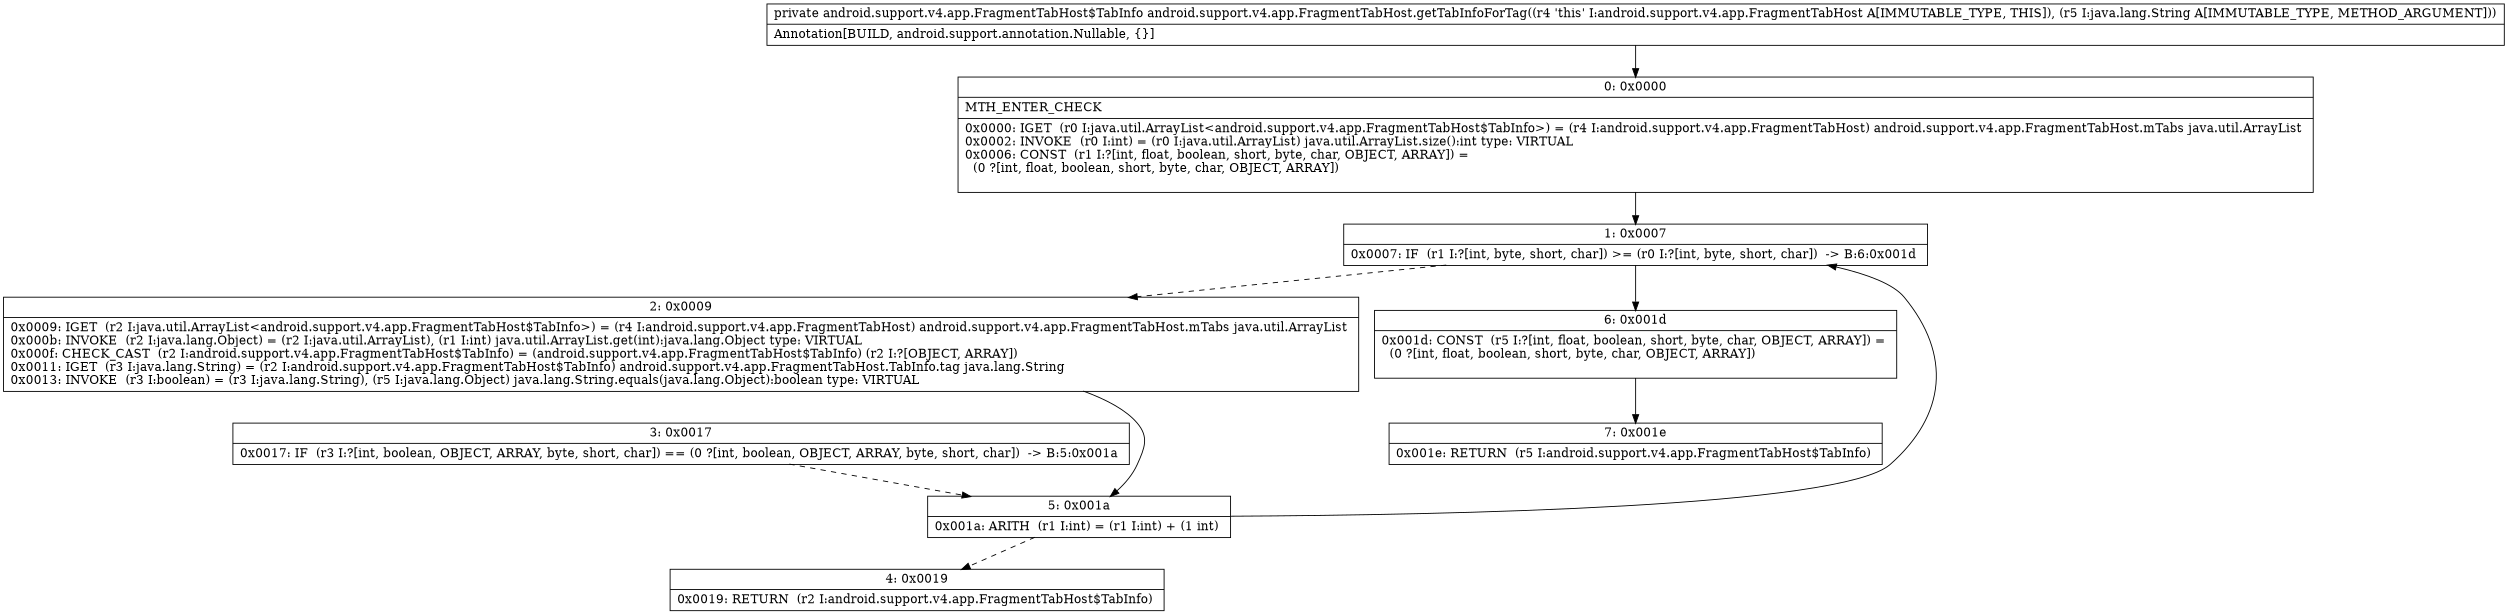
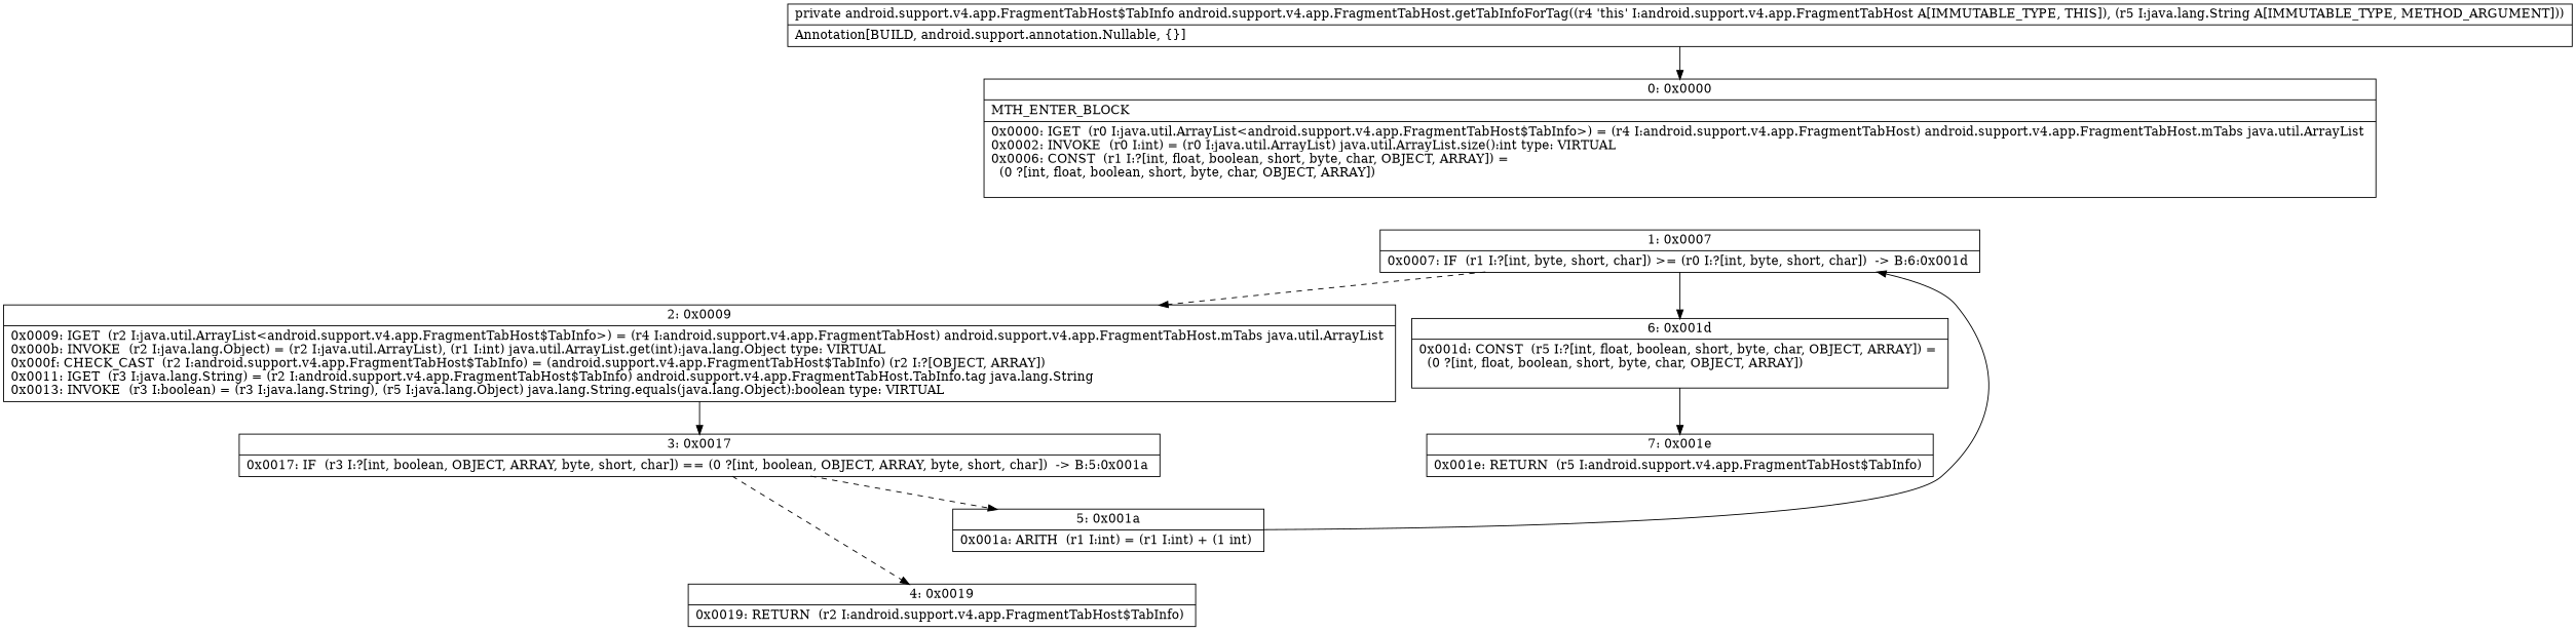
  digraph {
    node [shape=record]
-   n1 [label="{0\:\ 0x0000|MTH_ENTER_CHECK\l|0x0000: IGET  (r0 I:java.util.ArrayList\<android.support.v4.app.FragmentTabHost$TabInfo\>) = (r4 I:android.support.v4.app.FragmentTabHost) android.support.v4.app.FragmentTabHost.mTabs java.util.ArrayList \l0x0002: INVOKE  (r0 I:int) = (r0 I:java.util.ArrayList) java.util.ArrayList.size():int type: VIRTUAL \l0x0006: CONST  (r1 I:?[int, float, boolean, short, byte, char, OBJECT, ARRAY]) = \l  (0 ?[int, float, boolean, short, byte, char, OBJECT, ARRAY])\l \l}"]
+   n1 [label="{0\:\ 0x0000|MTH_ENTER_BLOCK\l|0x0000: IGET  (r0 I:java.util.ArrayList\<android.support.v4.app.FragmentTabHost$TabInfo\>) = (r4 I:android.support.v4.app.FragmentTabHost) android.support.v4.app.FragmentTabHost.mTabs java.util.ArrayList \l0x0002: INVOKE  (r0 I:int) = (r0 I:java.util.ArrayList) java.util.ArrayList.size():int type: VIRTUAL \l0x0006: CONST  (r1 I:?[int, float, boolean, short, byte, char, OBJECT, ARRAY]) = \l  (0 ?[int, float, boolean, short, byte, char, OBJECT, ARRAY])\l \l}"]
    n2 [label="{1\:\ 0x0007|0x0007: IF  (r1 I:?[int, byte, short, char]) \>= (r0 I:?[int, byte, short, char])  \-\> B:6:0x001d \l}"]
    n3 [label="{2\:\ 0x0009|0x0009: IGET  (r2 I:java.util.ArrayList\<android.support.v4.app.FragmentTabHost$TabInfo\>) = (r4 I:android.support.v4.app.FragmentTabHost) android.support.v4.app.FragmentTabHost.mTabs java.util.ArrayList \l0x000b: INVOKE  (r2 I:java.lang.Object) = (r2 I:java.util.ArrayList), (r1 I:int) java.util.ArrayList.get(int):java.lang.Object type: VIRTUAL \l0x000f: CHECK_CAST  (r2 I:android.support.v4.app.FragmentTabHost$TabInfo) = (android.support.v4.app.FragmentTabHost$TabInfo) (r2 I:?[OBJECT, ARRAY]) \l0x0011: IGET  (r3 I:java.lang.String) = (r2 I:android.support.v4.app.FragmentTabHost$TabInfo) android.support.v4.app.FragmentTabHost.TabInfo.tag java.lang.String \l0x0013: INVOKE  (r3 I:boolean) = (r3 I:java.lang.String), (r5 I:java.lang.Object) java.lang.String.equals(java.lang.Object):boolean type: VIRTUAL \l}"]
    n4 [label="{6\:\ 0x001d|0x001d: CONST  (r5 I:?[int, float, boolean, short, byte, char, OBJECT, ARRAY]) = \l  (0 ?[int, float, boolean, short, byte, char, OBJECT, ARRAY])\l \l}"]
    n5 [label="{3\:\ 0x0017|0x0017: IF  (r3 I:?[int, boolean, OBJECT, ARRAY, byte, short, char]) == (0 ?[int, boolean, OBJECT, ARRAY, byte, short, char])  \-\> B:5:0x001a \l}"]
    n6 [label="{7\:\ 0x001e|0x001e: RETURN  (r5 I:android.support.v4.app.FragmentTabHost$TabInfo) \l}"]
    n7 [label="{4\:\ 0x0019|0x0019: RETURN  (r2 I:android.support.v4.app.FragmentTabHost$TabInfo) \l}"]
    n8 [label="{5\:\ 0x001a|0x001a: ARITH  (r1 I:int) = (r1 I:int) + (1 int) \l}"]
    n9 [label="{private android.support.v4.app.FragmentTabHost$TabInfo android.support.v4.app.FragmentTabHost.getTabInfoForTag((r4 'this' I:android.support.v4.app.FragmentTabHost A[IMMUTABLE_TYPE, THIS]), (r5 I:java.lang.String A[IMMUTABLE_TYPE, METHOD_ARGUMENT]))  | Annotation[BUILD, android.support.annotation.Nullable, \{\}]\l}"]
-   n1 -> n2
    n2 -> n3 [style=dashed]
    n2 -> n4
-   n3 -> n8
+   n3 -> n5
    n4 -> n6
-   n8 -> n7 [style=dashed]
+   n5 -> n7 [style=dashed]
    n5 -> n8 [style=dashed]
    n8 -> n2
    n9 -> n1
  }
